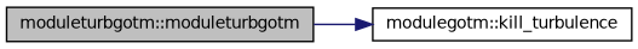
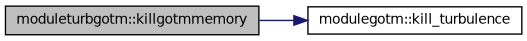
  digraph {
    rankdir=LR
    node [color=black fontname=Helvetica fontsize=10 shape=record style=filled]
-   n1 [fillcolor=grey75 fontcolor=black height=0.2 label="moduleturbgotm::moduleturbgotm" width=0.4]
+   n1 [fillcolor=grey75 fontcolor=black height=0.2 label="moduleturbgotm::killgotmmemory" width=0.4]
    n2 [fillcolor=white height=0.2 label="modulegotm::kill_turbulence" width=0.4]
    n1 -> n2 [color=midnightblue fontname=Helvetica fontsize=10 labelfontname=Helvetica labelfontsize=10 style=solid]
  }
